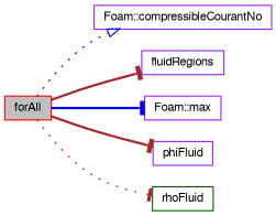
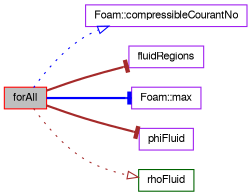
  digraph {
    rankdir=LR
    node [color=purple fontname=FreeSans fontsize=10 shape=record]
    edge [arrowhead=tee color=brown fontname=FreeSans fontsize=10 labelfontname=FreeSans labelfontsize=10 style=bold]
    n1 [color=red fillcolor=grey75 fontcolor=black height=0.2 label=forAll style=filled width=0.4]
    n2 [height=0.2 label="Foam::compressibleCourantNo" width=0.4]
    n3 [height=0.2 label=fluidRegions width=0.4]
    n4 [height=0.2 label="Foam::max" width=0.4]
    n5 [height=0.2 label=phiFluid width=0.4]
    n6 [color=darkgreen height=0.2 label=rhoFluid width=0.4]
    n1 -> n2 [arrowhead=onormal color=blue style=dotted]
    n1 -> n3
    n1 -> n4 [color=blue]
    n1 -> n5
-   n1 -> n6 [style=dotted]
+   n1 -> n6 [arrowhead=onormal style=dotted]
  }
